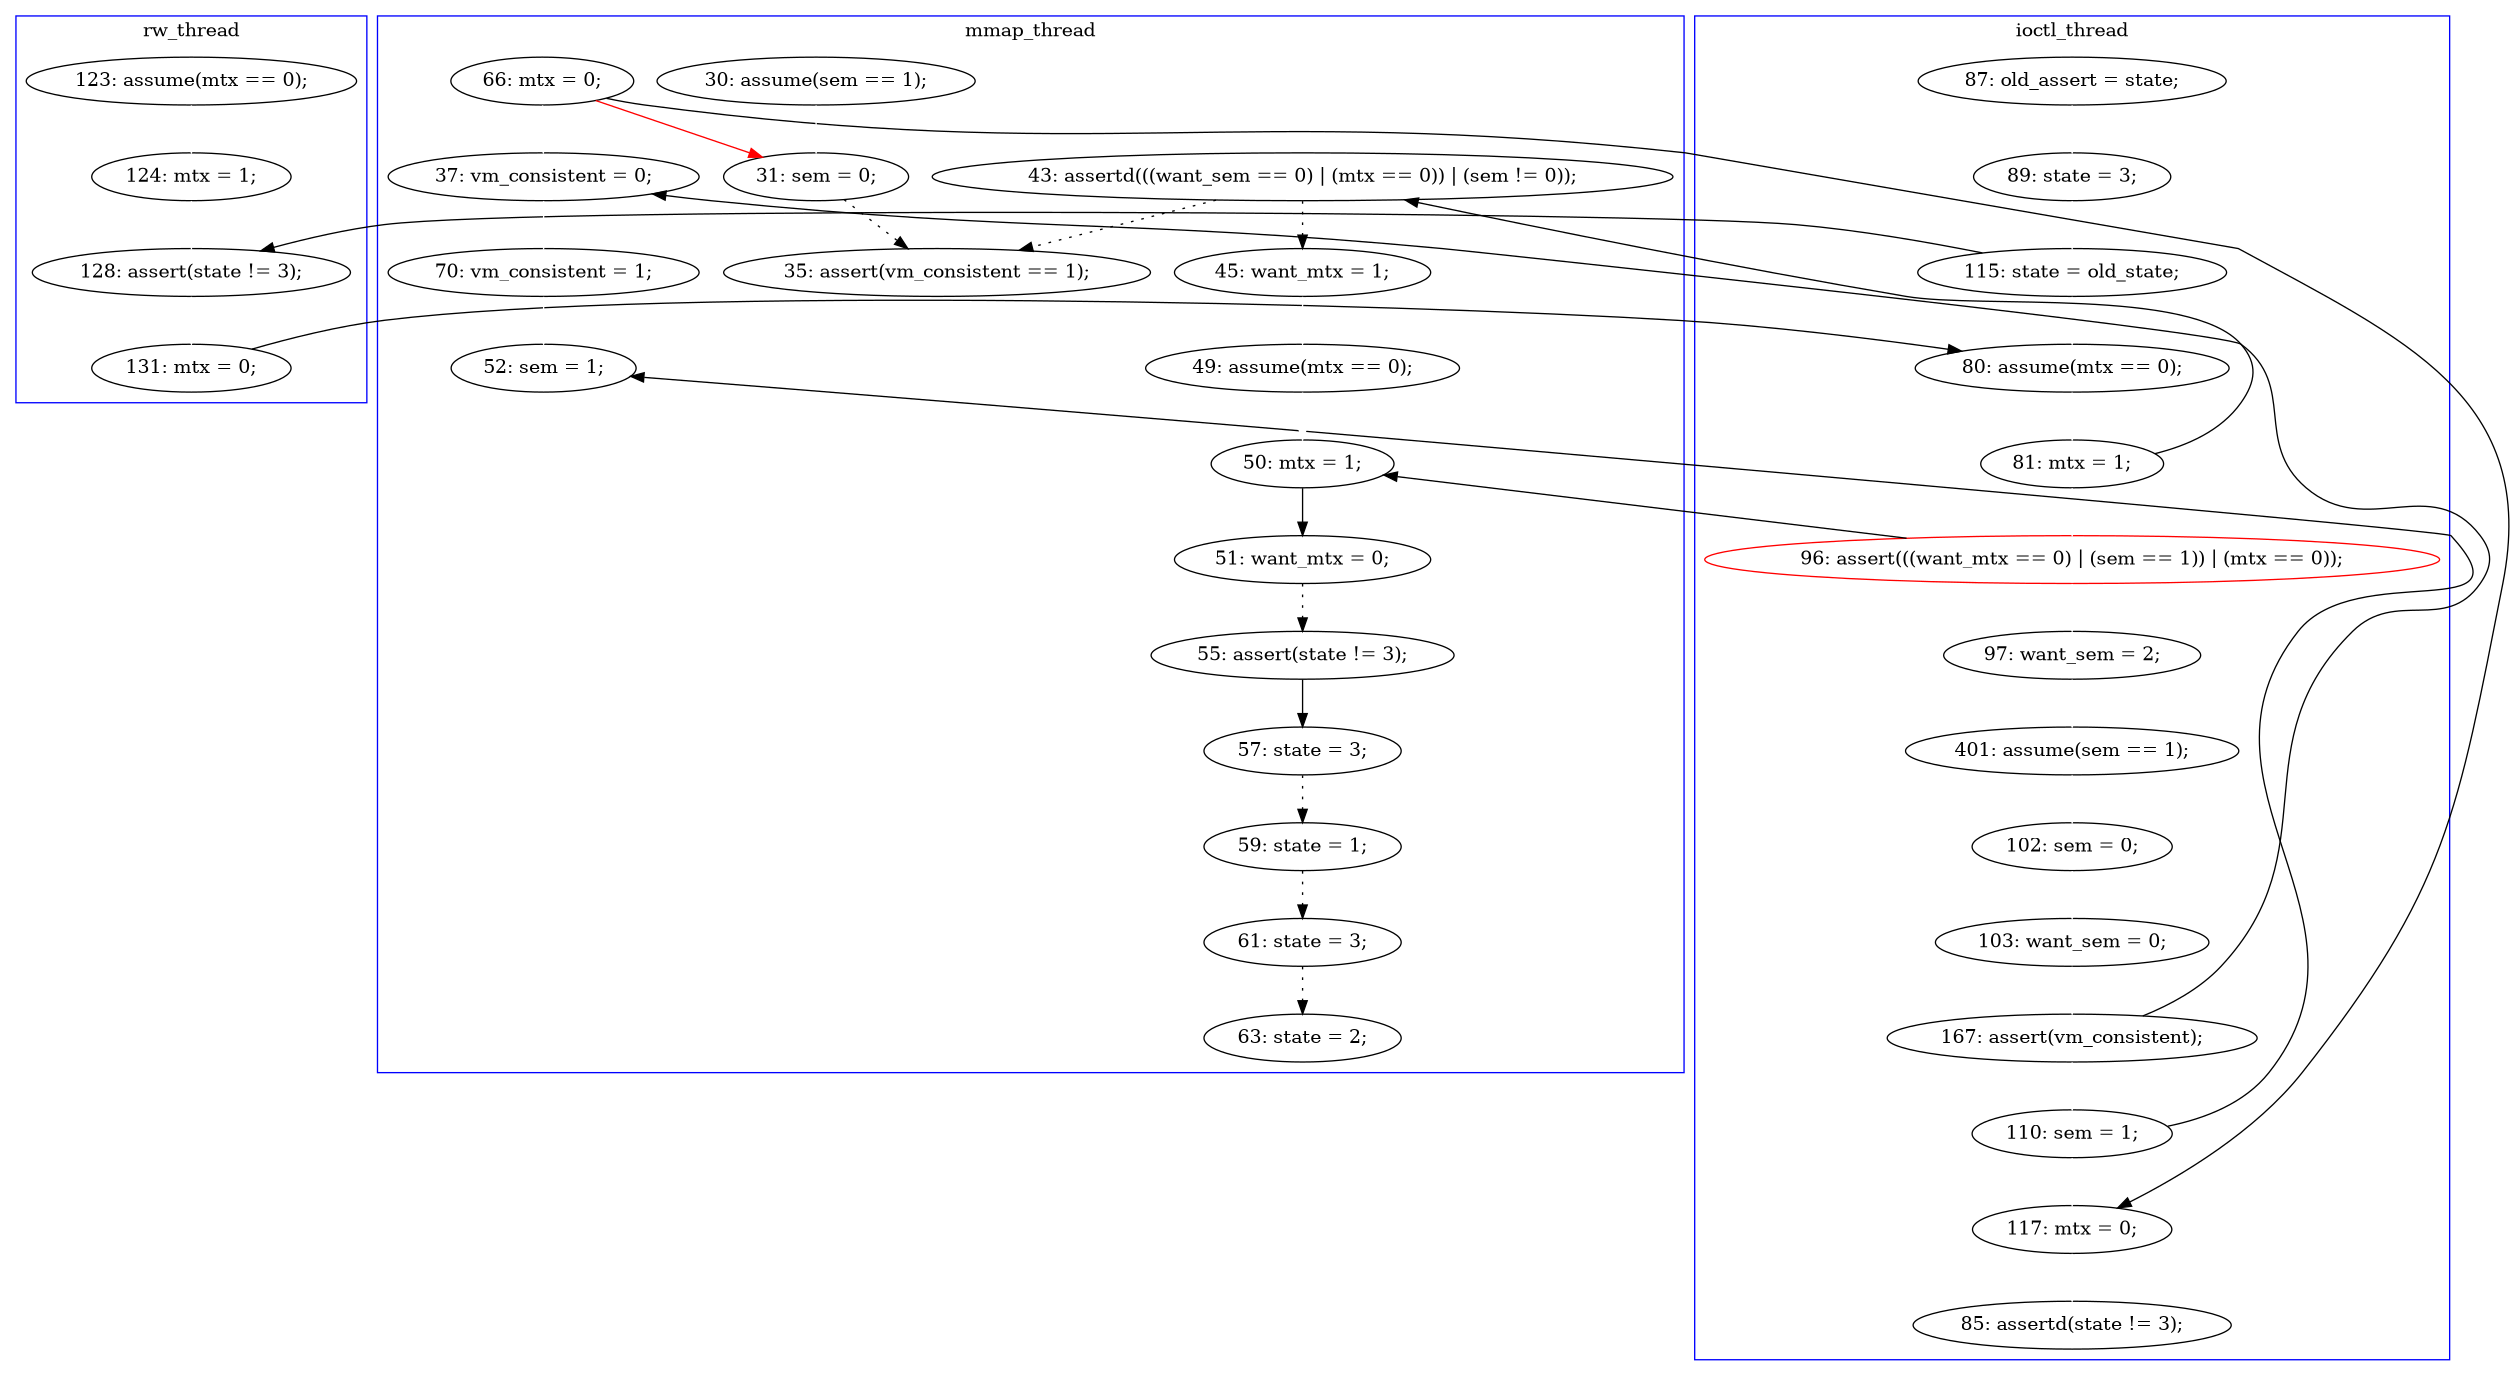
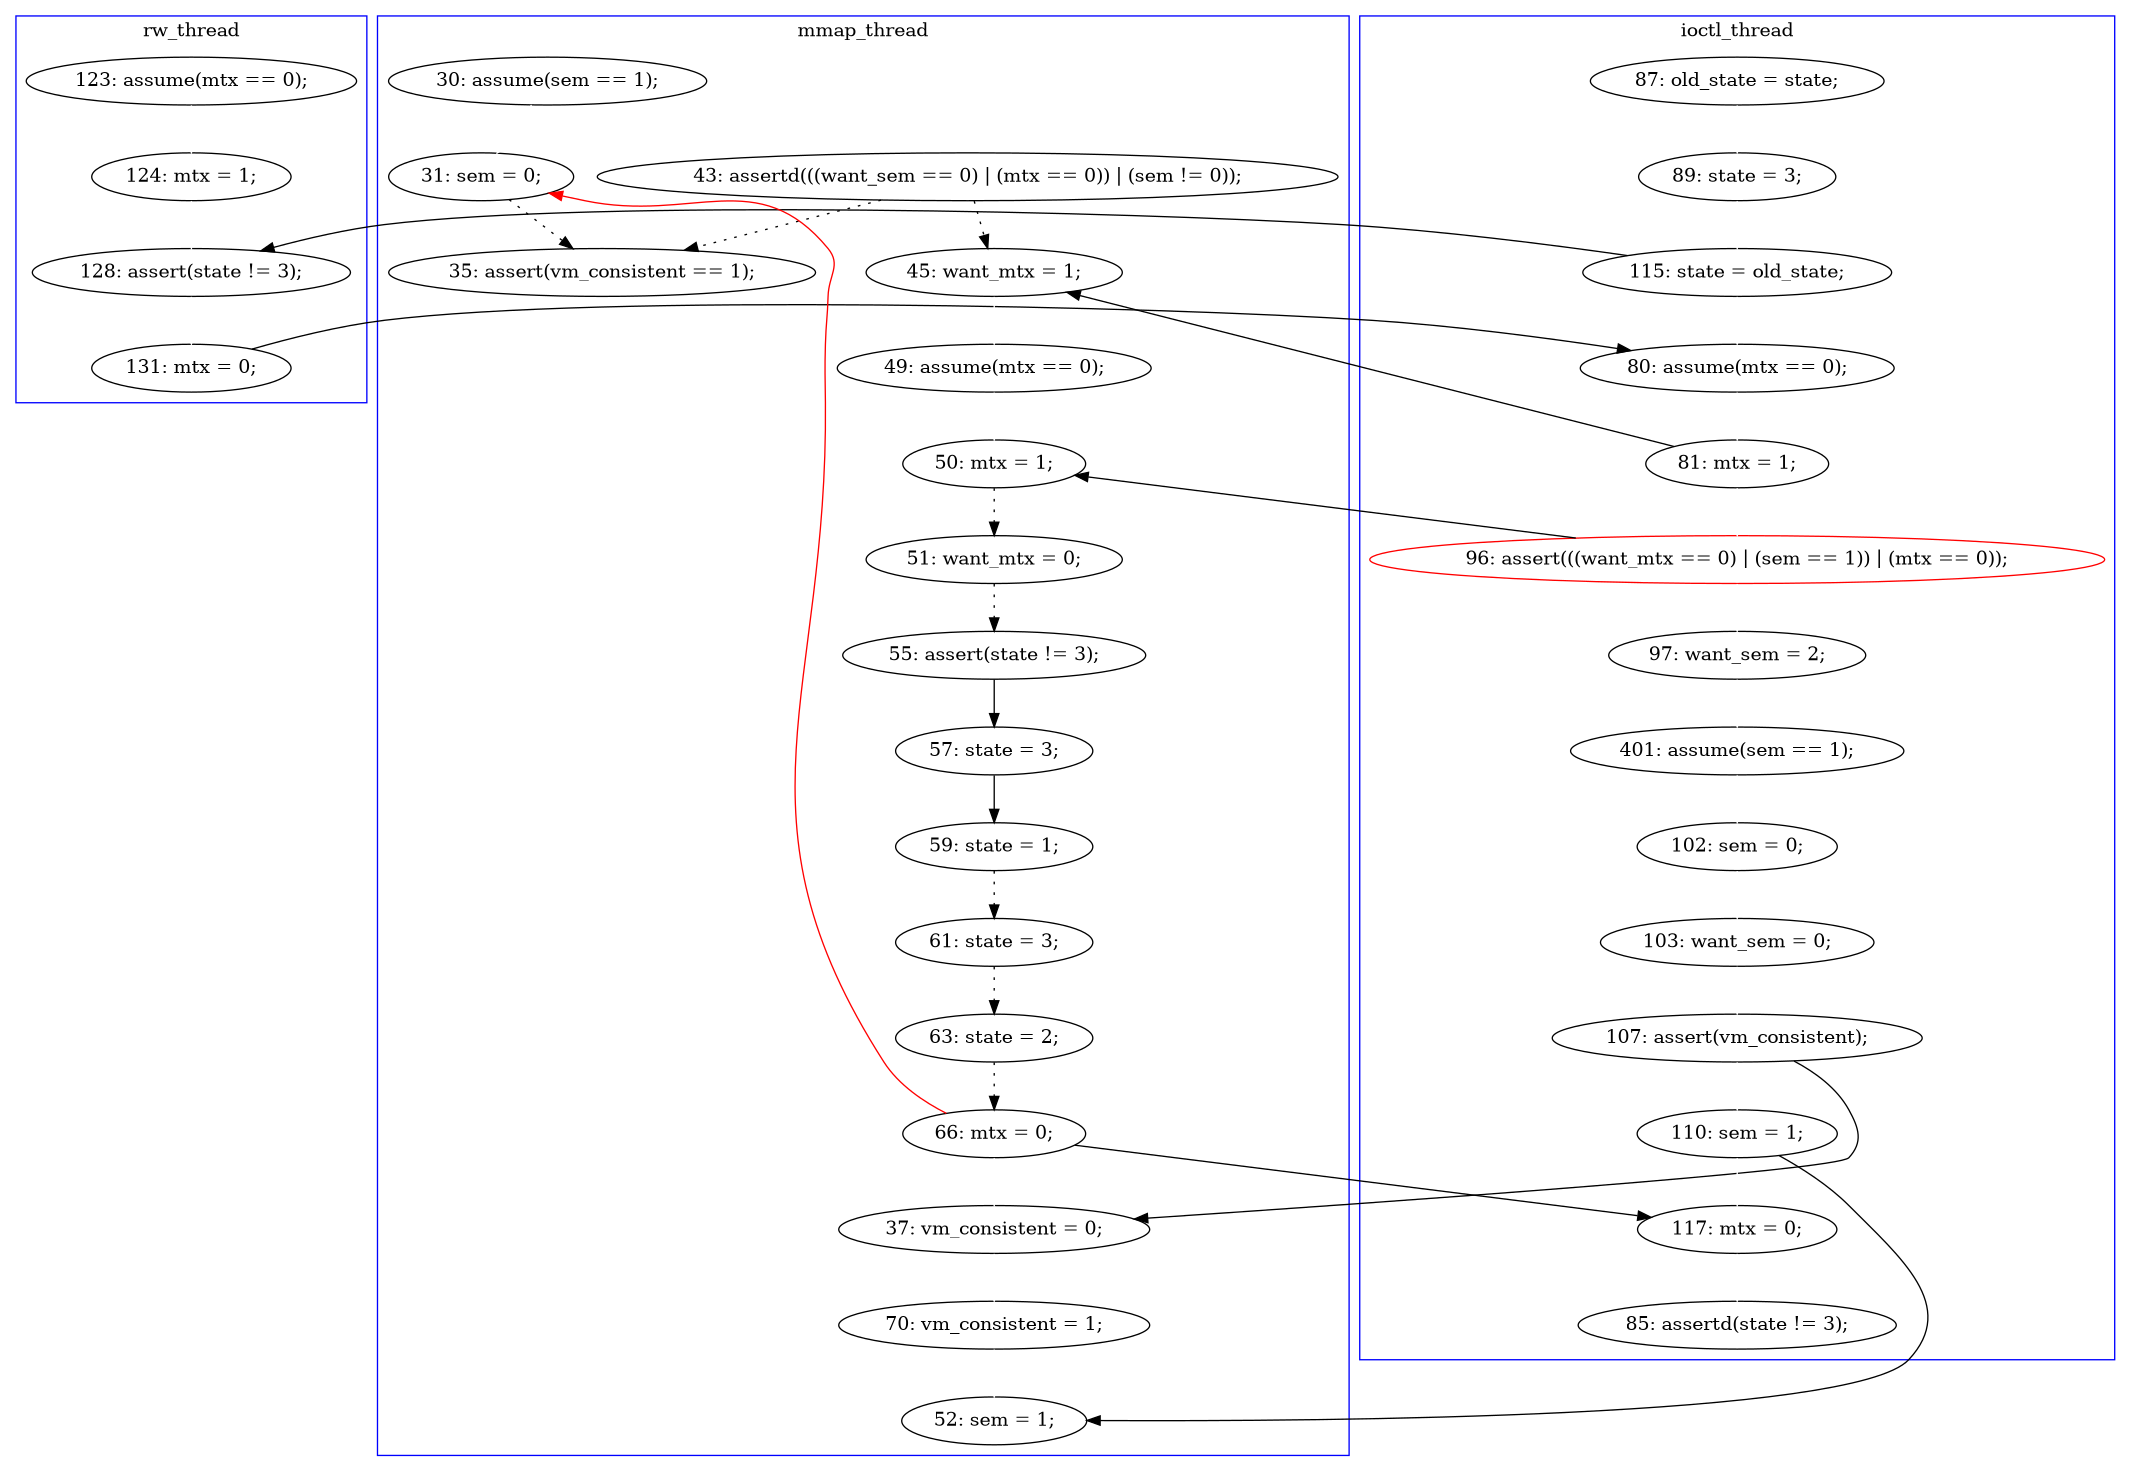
  digraph {
    edge [color=white style=solid]
    n1 [label="128: assert(state != 3);"]
    n2 [label="131: mtx = 0;"]
    n3 [label="123: assume(mtx == 0);"]
    n4 [label="124: mtx = 1;"]
    n5 [label="115: state = old_state;"]
    n6 [label="103: want_sem = 0;"]
-   n7 [label="167: assert(vm_consistent);"]
+   n7 [label="107: assert(vm_consistent);"]
    n8 [label="81: mtx = 1;"]
    n9 [color=red label="96: assert(((want_mtx == 0) | (sem == 1)) | (mtx == 0));"]
    n10 [label="102: sem = 0;"]
    n11 [label="80: assume(mtx == 0);"]
    n12 [label="401: assume(sem == 1);"]
-   n13 [label="87: old_assert = state;"]
+   n13 [label="87: old_state = state;"]
    n14 [label="89: state = 3;"]
    n15 [label="117: mtx = 0;"]
    n16 [label="110: sem = 1;"]
    n17 [label="97: want_sem = 2;"]
    n18 [label="85: assertd(state != 3);"]
    n19 [label="59: state = 1;"]
    n20 [label="61: state = 3;"]
    n21 [label="50: mtx = 1;"]
    n22 [label="51: want_mtx = 0;"]
    n23 [label="35: assert(vm_consistent == 1);"]
    n24 [label="43: assertd(((want_sem == 0) | (mtx == 0)) | (sem != 0));"]
    n25 [label="55: assert(state != 3);"]
    n26 [label="31: sem = 0;"]
    n27 [label="45: want_mtx = 1;"]
    n28 [label="66: mtx = 0;"]
    n29 [label="52: sem = 1;"]
    n30 [label="37: vm_consistent = 0;"]
    n31 [label="70: vm_consistent = 1;"]
    n32 [label="30: assume(sem == 1);"]
    n33 [label="57: state = 3;"]
    n34 [label="63: state = 2;"]
    n35 [label="49: assume(mtx == 0);"]
    subgraph cluster_1 {
      color=blue
      label=rw_thread
      n1
      n2
      n3
      n4
    }
    subgraph cluster_2 {
      color=blue
      label=ioctl_thread
      n5
      n6
      n7
      n8
      n9
      n10
      n11
      n12
      n13
      n14
      n15
      n16
      n17
      n18
    }
    subgraph cluster_3 {
      color=blue
      label=mmap_thread
      n19
      n20
      n21
      n22
      n23
      n24
      n25
      n26
      n27
      n28
      n29
      n30
      n31
      n32
      n33
      n34
      n35
    }
    n1 -> n2
    n2 -> n11 [color=black constraint=false]
    n3 -> n4
    n4 -> n1
    n5 -> n1 [color=black constraint=false]
    n5 -> n11
    n6 -> n7
    n7 -> n16
    n7 -> n30 [color=black constraint=false]
    n8 -> n9
-   n8 -> n24 [color=black constraint=false]
+   n8 -> n27 [color=black constraint=false]
    n9 -> n17
    n9 -> n21 [color=black constraint=false]
    n10 -> n6
    n11 -> n8
    n12 -> n10
    n13 -> n14
    n14 -> n5
    n15 -> n18
    n16 -> n15
    n16 -> n29 [color=black constraint=false]
    n17 -> n12
    n19 -> n20 [color=black style=dotted]
    n20 -> n34 [color=black style=dotted]
-   n21 -> n22 [color=black]
+   n21 -> n22 [color=black style=dotted]
    n22 -> n25 [color=black style=dotted]
    n24 -> n23 [color=black style=dotted]
    n24 -> n27 [color=black style=dotted]
    n25 -> n33 [color=black]
    n26 -> n23 [color=black style=dotted]
    n27 -> n35
    n28 -> n15 [color=black constraint=false]
    n28 -> n26 [color=red constraint=false]
    n28 -> n30
    n30 -> n31
    n31 -> n29
    n32 -> n26
-   n33 -> n19 [color=black style=dotted]
+   n33 -> n19 [color=black]
+   n34 -> n28 [color=black style=dotted]
    n35 -> n21
  }
